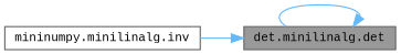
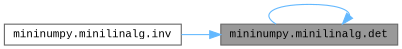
  digraph {
    rankdir=RL
    fontname="Liberation Mono"
    node [fontname="Liberation Mono" fontsize=10 shape=box style=filled]
    edge [color=steelblue1 dir=back fontname="Liberation Mono" fontsize=10 labelfontname=Helvetica labelfontsize=10 style=solid]
-   n1 [color=gray40 fillcolor=grey60 fontcolor=black height=0.2 label="det.minilinalg.det" width=0.4]
+   n1 [color=gray40 fillcolor=grey60 fontcolor=black height=0.2 label="mininumpy.minilinalg.det" width=0.4]
    n2 [color=grey40 fillcolor=white height=0.2 label="mininumpy.minilinalg.inv" width=0.4]
    n1 -> n1
    n1 -> n2
  }
